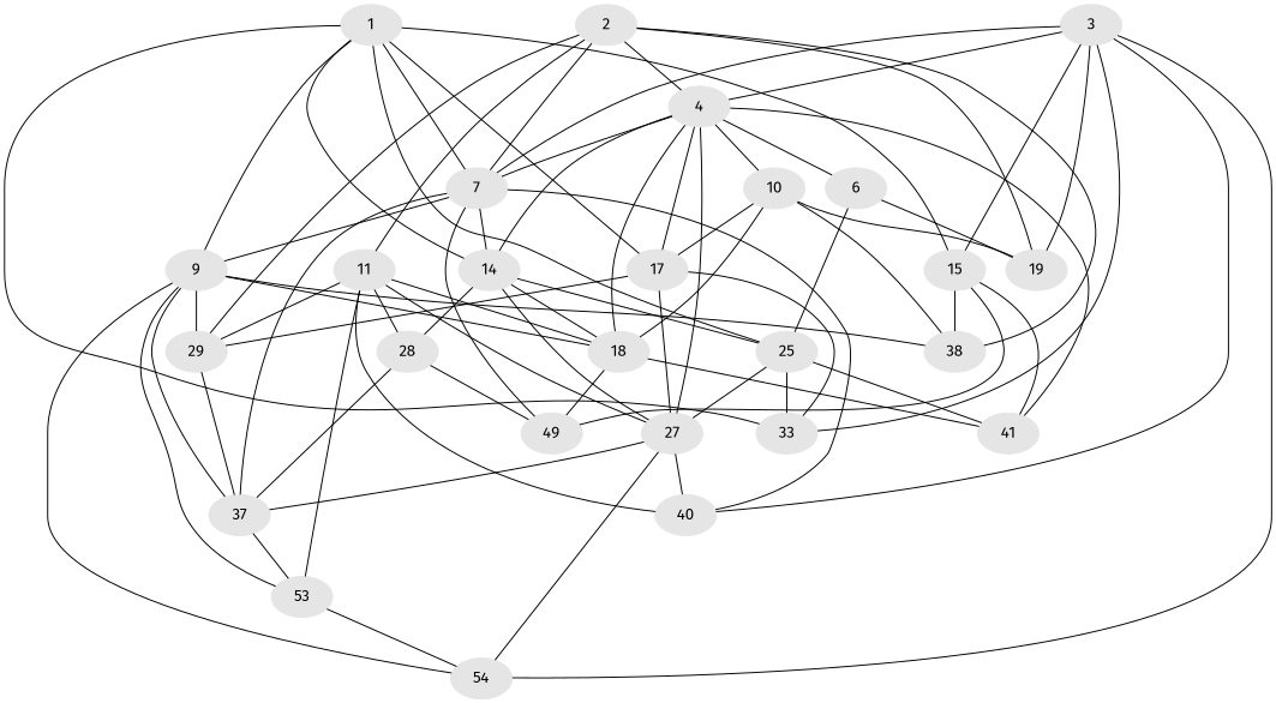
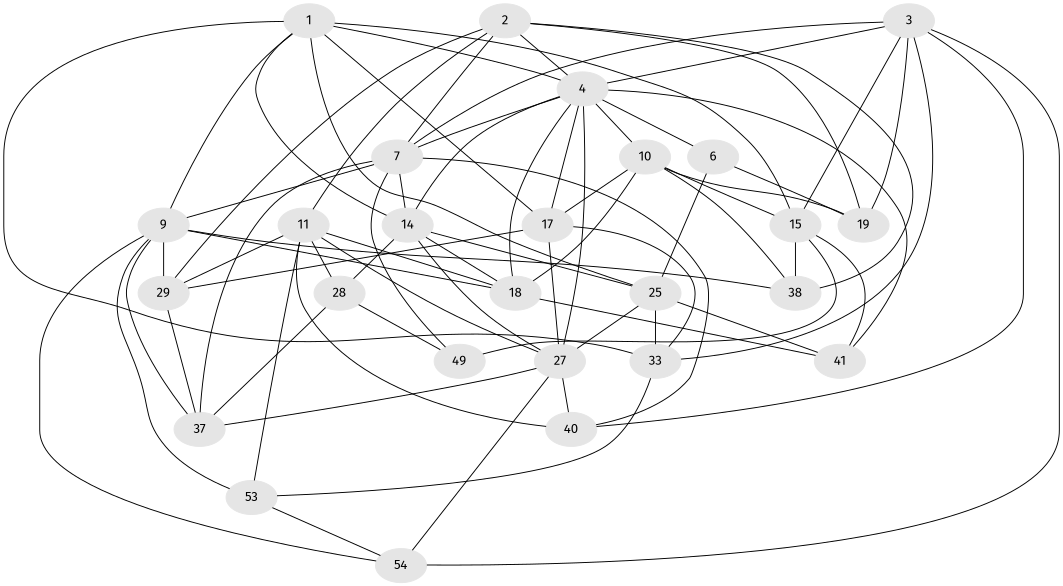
  graph {
    fontname="Fira Sans"
    node [color=gray90 fontname="Fira Sans" style=filled]
    edge [fontname="Fira Sans"]
    1 [super="+8"]
    4 [super="+26+16+5"]
    9 [super="+21"]
    14 [super="+31"]
    15 [super="+48"]
    17 [super="+32"]
    25 [super="+55"]
    33
    7 [super="+47+51"]
    6
    10 [super="+24"]
    18 [super="+30"]
    27 [super="+44+43"]
    41
    29 [super="+52"]
    38
    54
    37 [super="+45"]
    53
    28
    49
    2 [super="+23"]
    11 [super="+12"]
    19
    40
    3 [super="+36+46"]
-   1 -- 7
+   1 -- 4
    1 -- 9
    1 -- 14
    1 -- 15
    1 -- 17
    1 -- 25
    1 -- 33
    4 -- 14
    4 -- 17
    4 -- 7
    4 -- 6
    4 -- 10
    4 -- 18
    4 -- 27
    4 -- 41
    9 -- 18
    9 -- 29
    9 -- 38
    9 -- 54
    9 -- 37
    9 -- 53
    14 -- 25
    14 -- 18 [weight=2]
    14 -- 27
    14 -- 28
    15 -- 41
    15 -- 38
    15 -- 49
    17 -- 33
    17 -- 27
    17 -- 29
    25 -- 33
    25 -- 27
    25 -- 41
    7 -- 9
    7 -- 14
    7 -- 37
    7 -- 49
    7 -- 40
    6 -- 25
    6 -- 19
+   10 -- 15
    10 -- 17
    10 -- 18
    10 -- 38
    10 -- 19
    18 -- 41
-   18 -- 49
    27 -- 54
    27 -- 37
    27 -- 40
    29 -- 37
-   37 -- 53
+   33 -- 53
    53 -- 54
    28 -- 37
    28 -- 49
    2 -- 4
    2 -- 7
    2 -- 29
    2 -- 38
    2 -- 11
    2 -- 19
    11 -- 18
    11 -- 27
    11 -- 29 [weight=2]
    11 -- 53
    11 -- 28
    11 -- 40
    3 -- 4 [weight=2]
    3 -- 15
    3 -- 33
    3 -- 7
    3 -- 54
    3 -- 19
    3 -- 40
  }
